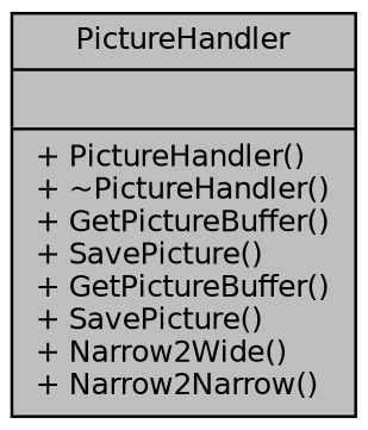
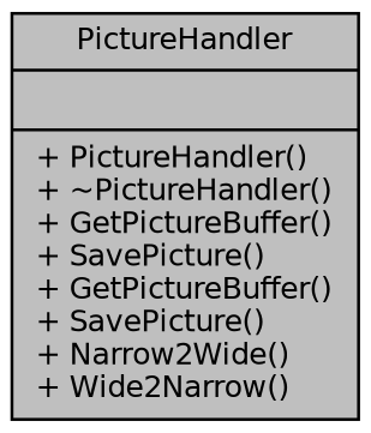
  digraph {
-   n1 [color=black fillcolor=grey75 fontcolor=black fontname=Helvetica fontsize=10 height=0.2 label="{PictureHandler\n||+ PictureHandler()\l+ ~PictureHandler()\l+ GetPictureBuffer()\l+ SavePicture()\l+ GetPictureBuffer()\l+ SavePicture()\l+ Narrow2Wide()\l+ Narrow2Narrow()\l}" shape=record style=filled width=0.4]
+   n1 [color=black fillcolor=grey75 fontcolor=black fontname=Helvetica fontsize=10 height=0.2 label="{PictureHandler\n||+ PictureHandler()\l+ ~PictureHandler()\l+ GetPictureBuffer()\l+ SavePicture()\l+ GetPictureBuffer()\l+ SavePicture()\l+ Narrow2Wide()\l+ Wide2Narrow()\l}" shape=record style=filled width=0.4]
  }
